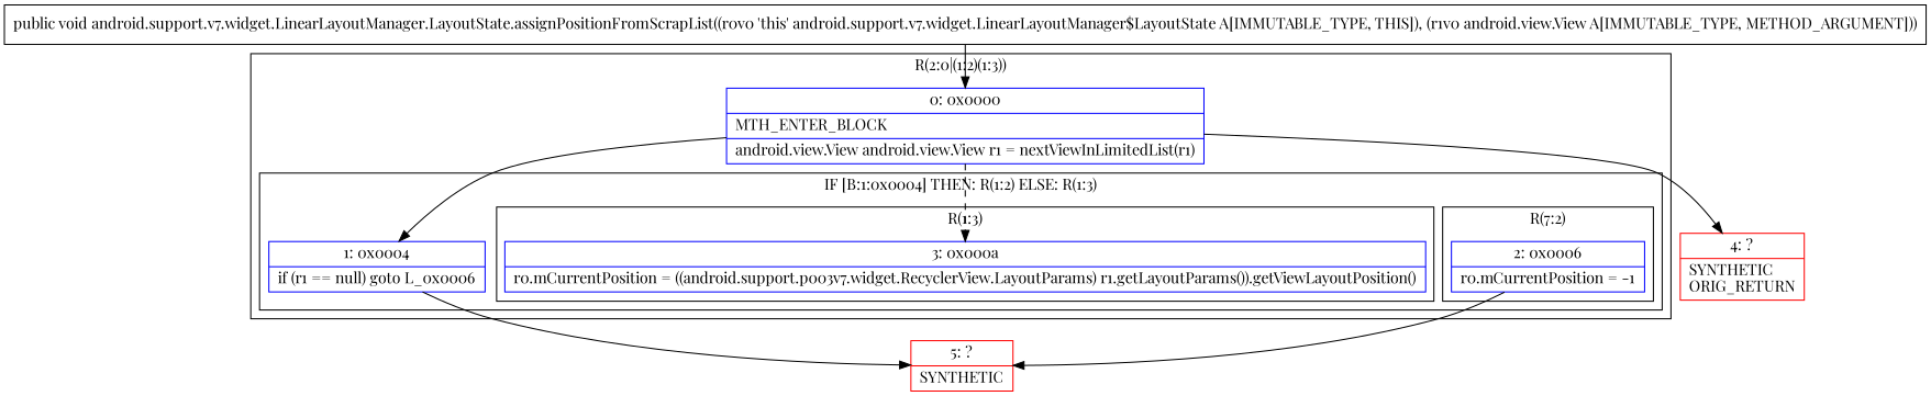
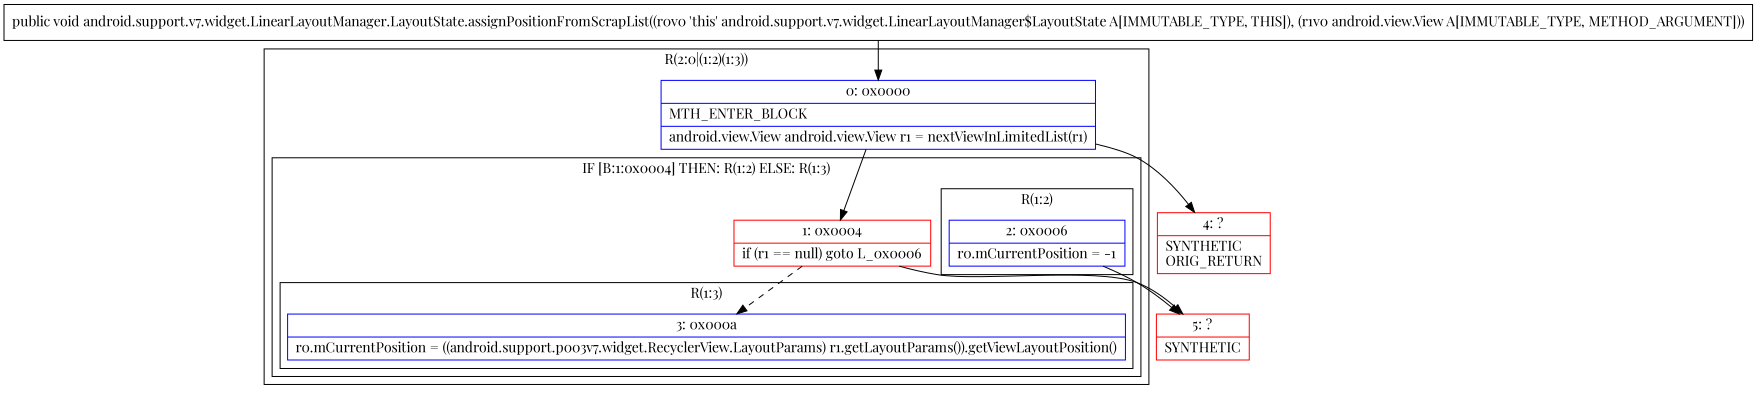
  digraph {
    fontname="Playfair Display"
    node [color=blue fontname="Playfair Display" shape=record]
    edge [fontname="Playfair Display"]
    n1 [label="{2\:\ 0x0006|r0.mCurrentPosition = \-1\l}"]
    n2 [label="{3\:\ 0x000a|r0.mCurrentPosition = ((android.support.p003v7.widget.RecyclerView.LayoutParams) r1.getLayoutParams()).getViewLayoutPosition()\l}"]
-   n3 [label="{1\:\ 0x0004|if (r1 == null) goto L_0x0006\l}"]
+   n3 [color=red label="{1\:\ 0x0004|if (r1 == null) goto L_0x0006\l}"]
    n4 [label="{0\:\ 0x0000|MTH_ENTER_BLOCK\l|android.view.View android.view.View r1 = nextViewInLimitedList(r1)\l}"]
    n5 [color=red label="{5\:\ ?|SYNTHETIC\l}"]
    n6 [color=red label="{4\:\ ?|SYNTHETIC\lORIG_RETURN\l}"]
    n7 [label="{public void android.support.v7.widget.LinearLayoutManager.LayoutState.assignPositionFromScrapList((r0v0 'this' android.support.v7.widget.LinearLayoutManager$LayoutState A[IMMUTABLE_TYPE, THIS]), (r1v0 android.view.View A[IMMUTABLE_TYPE, METHOD_ARGUMENT])) }" color=""]
    subgraph cluster_1 {
      label="R(2:0|(1:2)(1:3))"
      n4
      subgraph cluster_2 {
        label="IF [B:1:0x0004] THEN: R(1:2) ELSE: R(1:3)"
        n3
        subgraph cluster_3 {
-         label="R(7:2)"
+         label="R(1:2)"
          n1
        }
        subgraph cluster_4 {
          label="R(1:3)"
          n2
        }
      }
    }
    n1 -> n5
-   n4 -> n2 [style=dashed]
+   n3 -> n2 [style=dashed]
    n3 -> n5
    n4 -> n3
    n4 -> n6
    n7 -> n4
  }
